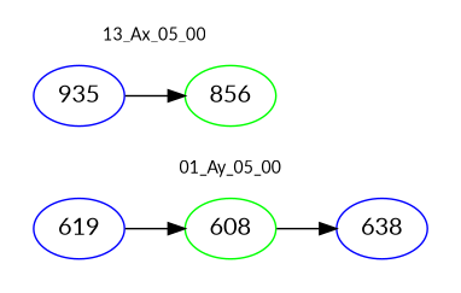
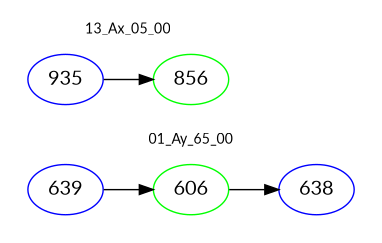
  digraph {
    fontname=Lato
    rankdir=LR
    node [color=blue fontname=Lato]
    edge [color=black fontname=Lato]
-   n1 [label=619]
-   n2 [color=green label=608]
+   n1 [label=639]
+   n2 [color=green label=606]
    n3 [label=638]
    n4 [label=935]
    n5 [color=green label=856]
    subgraph cluster_1 {
      color=white
      fontsize=10
-     label="01_Ay_05_00"
+     label="01_Ay_65_00"
      n1
      n2
      n3
    }
    subgraph cluster_2 {
      color=white
      fontsize=10
      label="13_Ax_05_00"
      n4
      n5
    }
    n1 -> n2
    n2 -> n3
    n4 -> n5
  }
